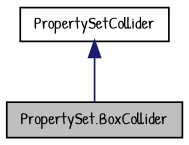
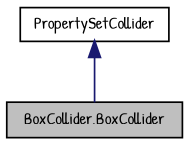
  digraph {
    fontname="Patrick Hand"
    node [color=black fontname="Patrick Hand" fontsize=10 shape=record style=filled]
-   n1 [fillcolor=grey75 fontcolor=black height=0.2 label="PropertySet.BoxCollider" width=0.4]
+   n1 [fillcolor=grey75 fontcolor=black height=0.2 label="BoxCollider.BoxCollider" width=0.4]
    n2 [fillcolor=white height=0.2 label=PropertySetCollider width=0.4]
    n2 -> n1 [color=midnightblue dir=back fontname="Patrick Hand" fontsize=10 labelfontname=Helvetica labelfontsize=10 style=solid]
  }
